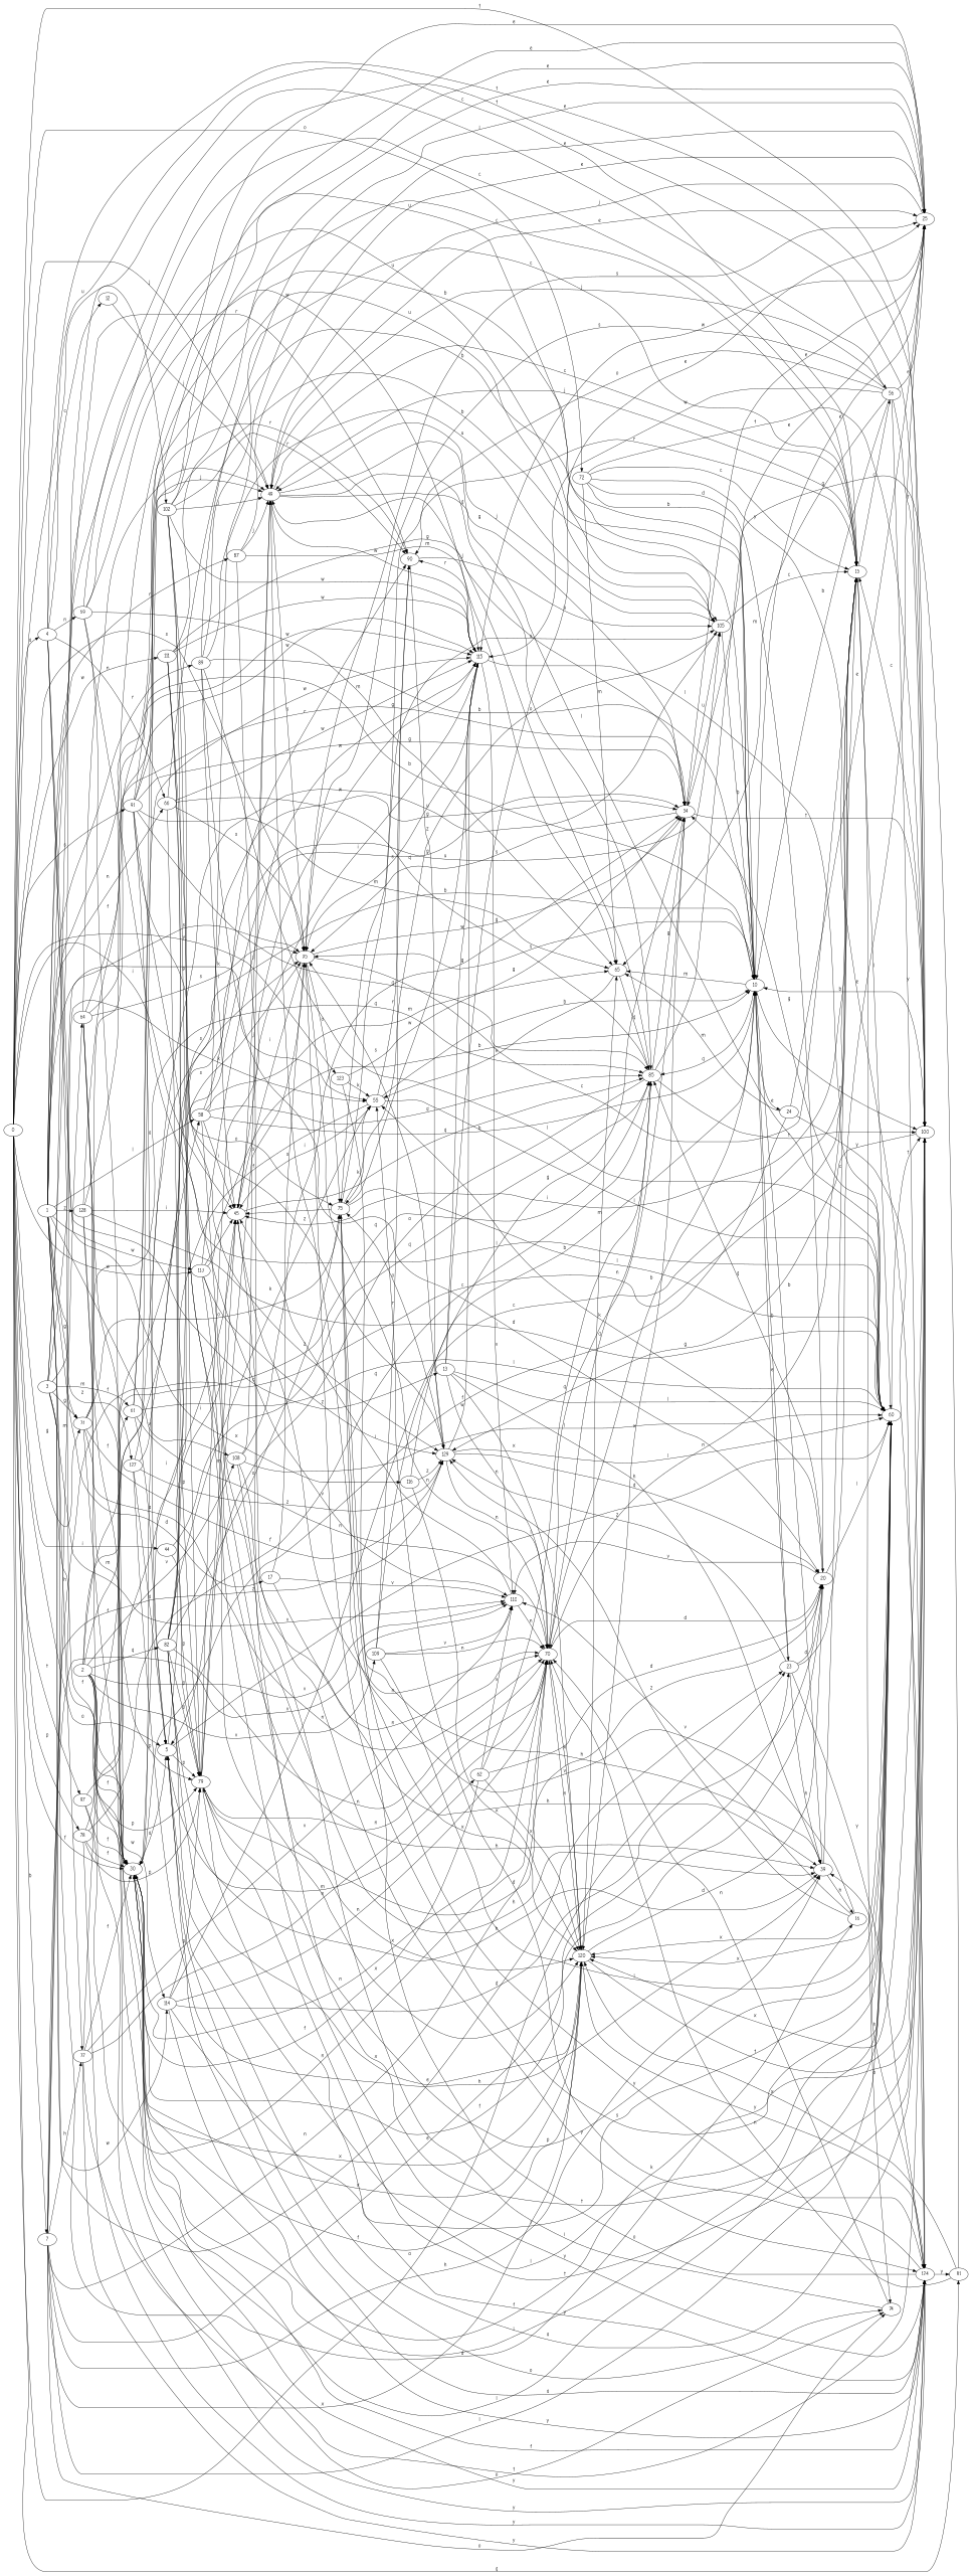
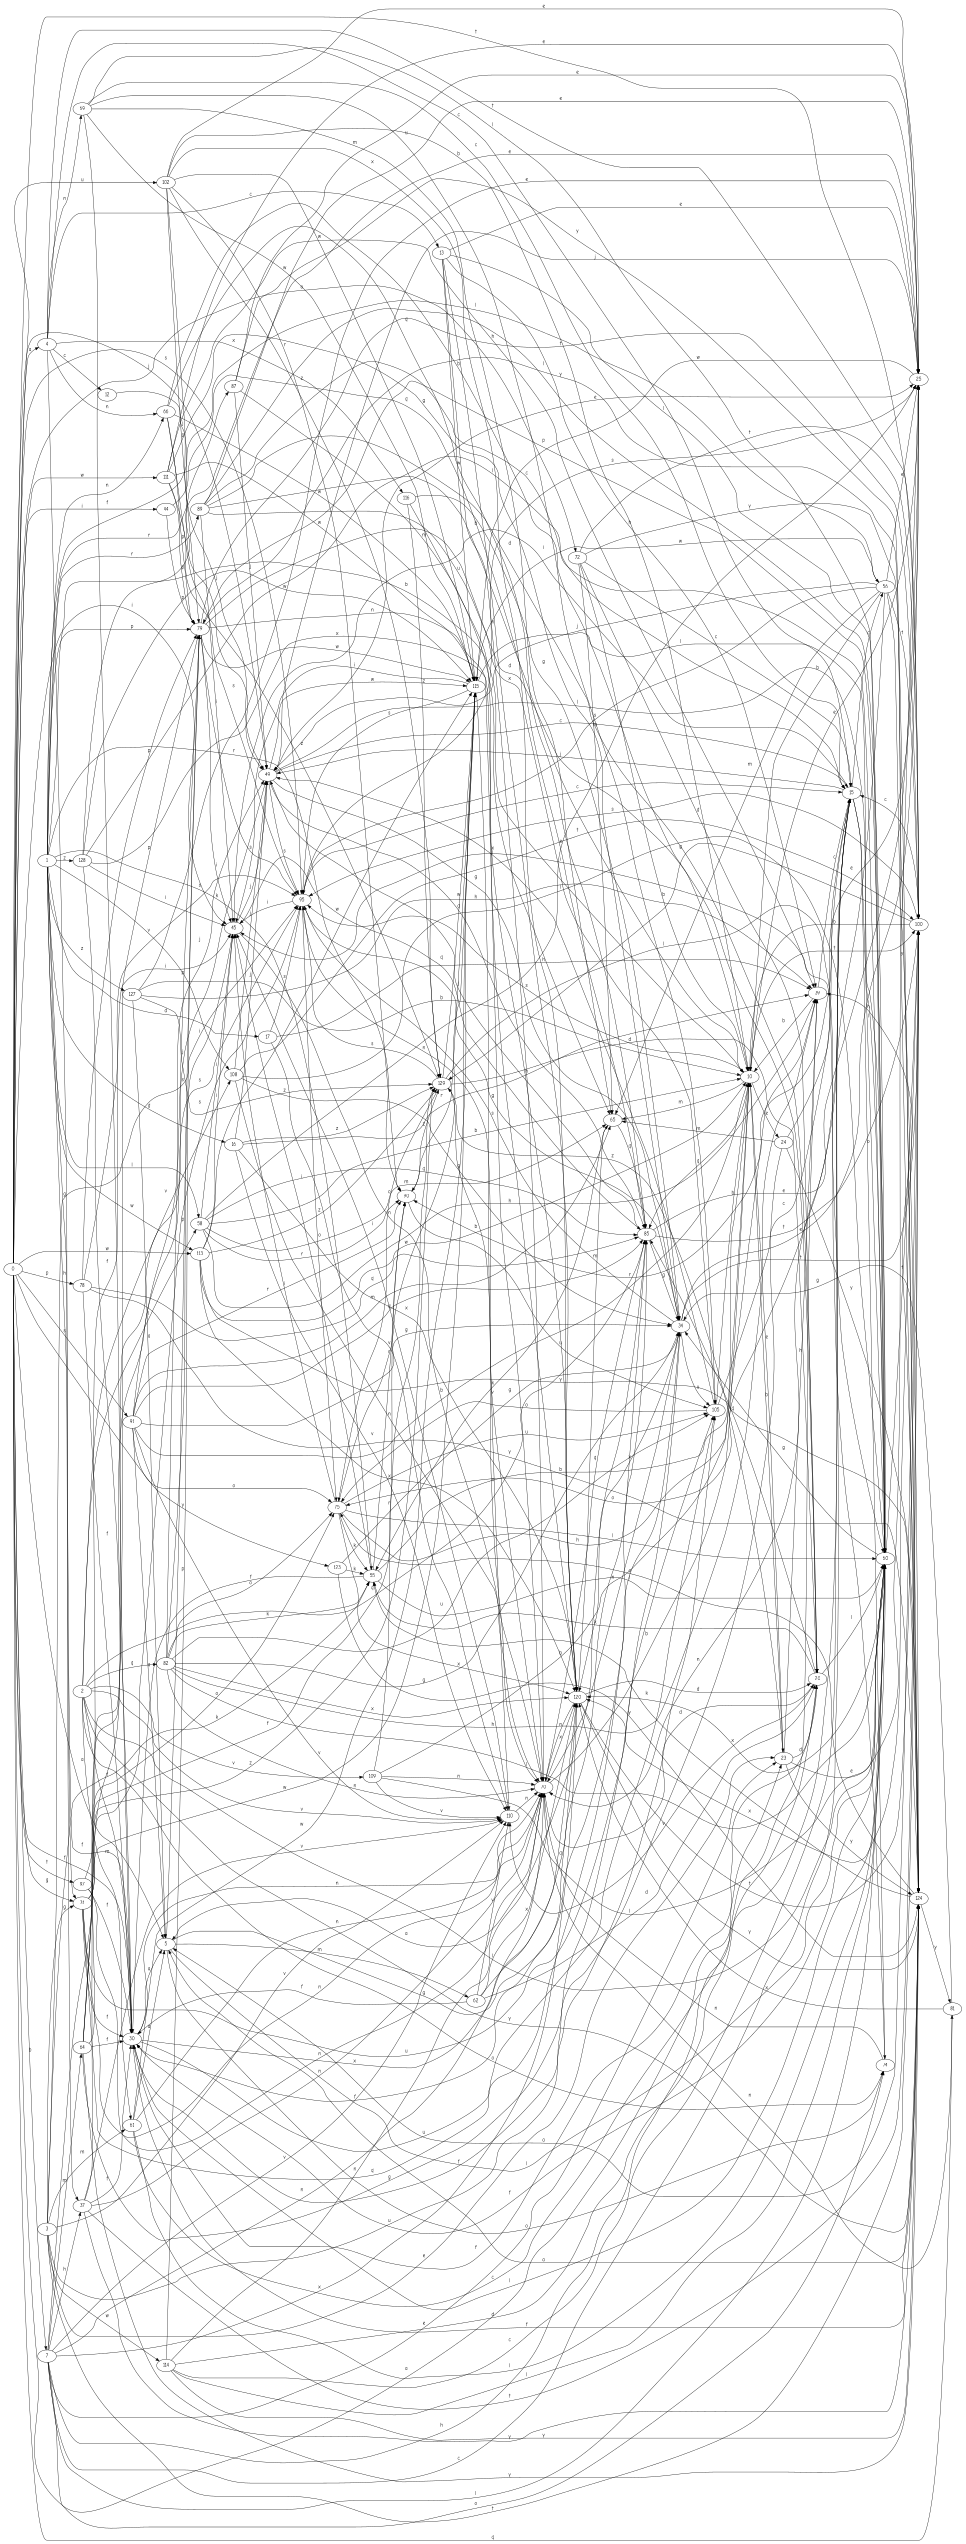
  strict digraph {
    fontname="Comic Neue"
    rankdir=LR
    node [fontname="Comic Neue"]
    edge [fontname="Comic Neue"]
    0
    4
    5
    7
    23
    30
    31
    44
    45
    49
    72
    78
    81
    91
    95
    97
    100
    102
    111
    113
    123
    66
    12
    13
    15
    69
    116
    79
    60
    74
    34
    62
    37
    110
    39
    64
    70
    120
    129
    10
    124
    25
    20
    105
    85
    75
    115
    65
    90
    55
    1
    16
    17
    56
    58
    87
    89
    108
    127
    128
    24
    2
    61
    82
    109
    114
    3
    0 -> 4 [label=a]
    0 -> 5 [label=a]
    0 -> 7 [label=b]
    0 -> 23 [label=a]
    0 -> 30 [label=f]
    0 -> 31 [label=g]
    0 -> 44 [label=i]
    0 -> 45 [label=i]
    0 -> 49 [label=j]
    0 -> 72 [label=o]
    0 -> 78 [label=p]
    0 -> 81 [label=q]
    0 -> 91 [label=s]
    0 -> 95 [label=s]
    0 -> 97 [label=t]
    0 -> 100 [label=t]
    0 -> 102 [label=u]
    0 -> 111 [label=w]
    0 -> 113 [label=w]
    0 -> 123 [label=y]
    4 -> 30 [label=f]
    4 -> 100 [label=t]
    4 -> 66 [label=n]
    4 -> 12 [label=c]
    4 -> 13 [label=c]
    4 -> 15 [label=c]
    4 -> 69 [label=n]
    4 -> 116 [label=x]
    5 -> 79 [label=p]
    5 -> 60 [label=l]
    5 -> 74 [label=o]
    5 -> 34 [label=g]
    5 -> 62 [label=m]
    7 -> 23 [label=e]
    7 -> 15 [label=c]
    7 -> 60 [label=l]
    7 -> 74 [label=o]
    7 -> 37 [label=h]
    7 -> 110 [label=v]
    7 -> 39 [label=h]
    7 -> 64 [label=m]
    7 -> 70 [label=n]
    7 -> 120 [label=x]
    7 -> 129 [label=z]
    23 -> 39 [label=h]
    23 -> 129 [label=z]
    23 -> 10 [label=b]
    23 -> 124 [label=y]
    23 -> 25 [label=e]
    23 -> 20 [label=d]
    30 -> 5 [label=a]
    30 -> 60 [label=l]
    30 -> 70 [label=n]
    30 -> 120 [label=x]
    30 -> 105 [label=u]
    31 -> 30 [label=f]
    31 -> 70 [label=n]
    31 -> 129 [label=f]
    31 -> 105 [label=u]
    31 -> 85 [label=q]
    31 -> 75 [label=o]
    44 -> 79 [label=p]
    44 -> 85 [label=q]
    45 -> 49 [label=j]
    45 -> 70 [label=n]
    45 -> 85 [label=q]
    49 -> 95 [label=s]
    49 -> 15 [label=c]
    49 -> 60 [label=l]
    49 -> 34 [label=g]
    49 -> 25 [label=e]
    49 -> 85 [label=q]
    49 -> 115 [label=w]
    72 -> 100 [label=t]
    72 -> 15 [label=c]
    72 -> 10 [label=b]
    72 -> 124 [label=y]
    72 -> 20 [label=d]
    72 -> 65 [label=m]
    78 -> 30 [label=f]
    78 -> 95 [label=s]
    78 -> 79 [label=p]
    78 -> 124 [label=y]
    78 -> 85 [label=q]
    81 -> 34 [label=g]
    81 -> 70 [label=n]
    81 -> 120 [label=x]
    91 -> 5 [label=a]
    91 -> 49 [label=j]
    91 -> 34 [label=g]
    91 -> 110 [label=v]
    91 -> 10 [label=b]
    91 -> 85 [label=q]
    91 -> 75 [label=o]
    91 -> 65 [label=m]
    91 -> 90 [label=r]
    95 -> 45 [label=i]
    95 -> 15 [label=c]
    95 -> 34 [label=g]
    95 -> 70 [label=n]
    95 -> 25 [label=s]
    95 -> 75 [label=o]
    97 -> 30 [label=f]
    97 -> 45 [label=i]
    97 -> 70 [label=n]
    100 -> 5 [label=a]
    100 -> 95 [label=s]
    100 -> 15 [label=c]
    100 -> 120 [label=x]
    100 -> 129 [label=g]
    100 -> 10 [label=b]
    102 -> 49 [label=j]
    102 -> 79 [label=p]
    102 -> 120 [label=x]
    102 -> 129 [label=z]
    102 -> 10 [label=b]
    102 -> 25 [label=e]
    102 -> 115 [label=w]
    102 -> 90 [label=r]
    111 -> 79 [label=p]
    111 -> 34 [label=g]
    111 -> 39 [label=h]
    111 -> 129 [label=z]
    111 -> 25 [label=e]
    111 -> 115 [label=w]
    113 -> 45 [label=i]
    113 -> 120 [label=x]
    113 -> 129 [label=z]
    113 -> 10 [label=b]
    113 -> 124 [label=y]
    113 -> 115 [label=w]
    123 -> 34 [label=g]
    123 -> 124 [label=y]
    123 -> 55 [label=k]
    66 -> 95 [label=s]
    66 -> 79 [label=p]
    66 -> 10 [label=b]
    66 -> 85 [label=q]
    66 -> 115 [label=w]
    12 -> 49 [label=j]
    13 -> 60 [label=l]
    13 -> 39 [label=h]
    13 -> 70 [label=n]
    13 -> 120 [label=x]
    13 -> 25 [label=e]
    13 -> 115 [label=w]
    15 -> 45 [label=i]
    15 -> 49 [label=j]
    15 -> 60 [label=l]
    15 -> 74 [label=o]
    15 -> 70 [label=n]
    15 -> 90 [label=r]
    15 -> 56 [label=c]
    69 -> 30 [label=f]
    69 -> 15 [label=c]
    69 -> 60 [label=l]
    69 -> 105 [label=u]
    69 -> 115 [label=w]
    69 -> 65 [label=m]
    116 -> 34 [label=g]
    116 -> 120 [label=x]
    116 -> 129 [label=z]
-   79 -> 45 [label=m]
+   79 -> 45 [label=i]
    79 -> 95 [label=s]
    79 -> 100 [label=t]
    79 -> 70 [label=n]
    79 -> 124 [label=y]
    79 -> 20 [label=d]
    79 -> 115 [label=w]
    60 -> 30 [label=f]
    60 -> 100 [label=t]
    60 -> 79 [label=p]
    60 -> 34 [label=g]
    60 -> 120 [label=x]
    74 -> 45 [label=i]
    74 -> 70 [label=n]
    34 -> 95 [label=s]
    34 -> 100 [label=t]
    34 -> 70 [label=n]
    34 -> 120 [label=x]
    34 -> 25 [label=e]
    34 -> 105 [label=u]
    62 -> 30 [label=f]
    62 -> 110 [label=v]
    62 -> 120 [label=x]
    62 -> 20 [label=d]
    62 -> 85 [label=q]
    37 -> 30 [label=f]
    37 -> 95 [label=s]
    37 -> 100 [label=t]
    37 -> 110 [label=v]
    37 -> 70 [label=n]
    37 -> 124 [label=y]
    110 -> 45 [label=i]
    110 -> 70 [label=n]
    39 -> 15 [label=c]
    39 -> 10 [label=b]
    64 -> 30 [label=f]
    64 -> 49 [label=j]
    64 -> 95 [label=s]
    64 -> 79 [label=p]
    64 -> 34 [label=g]
    64 -> 124 [label=y]
    64 -> 115 [label=w]
    70 -> 120 [label=x]
    70 -> 10 [label=b]
    70 -> 20 [label=d]
    70 -> 85 [label=q]
    120 -> 30 [label=f]
    120 -> 100 [label=t]
    120 -> 70 [label=n]
    120 -> 124 [label=y]
    120 -> 20 [label=d]
    120 -> 65 [label=m]
    129 -> 95 [label=s]
    129 -> 60 [label=l]
    129 -> 70 [label=n]
    129 -> 20 [label=d]
    129 -> 75 [label=o]
    129 -> 115 [label=w]
    10 -> 23 [label=e]
    10 -> 95 [label=s]
    10 -> 100 [label=t]
    10 -> 25 [label=e]
    10 -> 85 [label=q]
    10 -> 65 [label=m]
    10 -> 24 [label=e]
    124 -> 5 [label=a]
    124 -> 30 [label=f]
    124 -> 81 [label=y]
    124 -> 39 [label=h]
    124 -> 75 [label=o]
    124 -> 55 [label=k]
    25 -> 49 [label=j]
    25 -> 115 [label=w]
    20 -> 30 [label=f]
    20 -> 60 [label=l]
    20 -> 110 [label=v]
    20 -> 85 [label=q]
    20 -> 55 [label=k]
    105 -> 49 [label=j]
    105 -> 15 [label=c]
    105 -> 10 [label=b]
    105 -> 75 [label=o]
    85 -> 5 [label=a]
    85 -> 49 [label=j]
    85 -> 100 [label=t]
    85 -> 34 [label=g]
    85 -> 25 [label=e]
    75 -> 45 [label=i]
    75 -> 60 [label=l]
    75 -> 39 [label=h]
    75 -> 120 [label=x]
    75 -> 105 [label=u]
    75 -> 115 [label=w]
    75 -> 55 [label=k]
    115 -> 45 [label=i]
    115 -> 95 [label=s]
    115 -> 60 [label=l]
    115 -> 110 [label=v]
    115 -> 90 [label=r]
    65 -> 85 [label=q]
    65 -> 55 [label=k]
    90 -> 129 [label=z]
    90 -> 105 [label=u]
    55 -> 30 [label=f]
    55 -> 45 [label=i]
    55 -> 60 [label=l]
    55 -> 10 [label=b]
    55 -> 90 [label=r]
    1 -> 31 [label=g]
    1 -> 113 [label=w]
    1 -> 66 [label=n]
    1 -> 79 [label=p]
    1 -> 37 [label=h]
    1 -> 10 [label=b]
    1 -> 90 [label=r]
    1 -> 55 [label=k]
    1 -> 16 [label=d]
    1 -> 17 [label=d]
    1 -> 56 [label=l]
    1 -> 58 [label=l]
    1 -> 87 [label=r]
    1 -> 89 [label=r]
    1 -> 108 [label=v]
    1 -> 127 [label=z]
    1 -> 128 [label=z]
-   16 -> 49 [label=v]
+   16 -> 49 [label=j]
    16 -> 110 [label=v]
-   39 -> 16 [label=h]
+   16 -> 39 [label=h]
    16 -> 120 [label=x]
    16 -> 129 [label=z]
    17 -> 95 [label=s]
    17 -> 110 [label=v]
    17 -> 39 [label=h]
    56 -> 49 [label=j]
    56 -> 95 [label=s]
    56 -> 100 [label=t]
    56 -> 10 [label=b]
    56 -> 124 [label=y]
    56 -> 25 [label=e]
    56 -> 75 [label=o]
    56 -> 115 [label=w]
    56 -> 65 [label=m]
    58 -> 45 [label=i]
    58 -> 39 [label=h]
    58 -> 10 [label=b]
    58 -> 25 [label=e]
    58 -> 85 [label=q]
    58 -> 65 [label=m]
    58 -> 90 [label=r]
    87 -> 49 [label=j]
    87 -> 124 [label=y]
    87 -> 25 [label=e]
    87 -> 65 [label=m]
    89 -> 45 [label=i]
    89 -> 15 [label=c]
    89 -> 60 [label=l]
    89 -> 10 [label=b]
    89 -> 25 [label=e]
    89 -> 20 [label=d]
    89 -> 105 [label=u]
    108 -> 49 [label=j]
    108 -> 100 [label=t]
    108 -> 60 [label=l]
    108 -> 34 [label=g]
    108 -> 70 [label=n]
    127 -> 5 [label=a]
    127 -> 39 [label=h]
    127 -> 129 [label=z]
    127 -> 10 [label=b]
    127 -> 25 [label=e]
    128 -> 30 [label=f]
    128 -> 45 [label=i]
    128 -> 60 [label=l]
    128 -> 120 [label=x]
    128 -> 25 [label=e]
    128 -> 115 [label=w]
    24 -> 30 [label=f]
    24 -> 124 [label=y]
    24 -> 25 [label=e]
    24 -> 65 [label=m]
    2 -> 30 [label=f]
    2 -> 60 [label=l]
    2 -> 74 [label=o]
    2 -> 110 [label=v]
    2 -> 124 [label=y]
    2 -> 85 [label=q]
    2 -> 58 [label=l]
    2 -> 108 [label=v]
    2 -> 61 [label=m]
    2 -> 82 [label=q]
    2 -> 109 [label=v]
-   2 -> 114 [label=w]
    61 -> 5 [label=a]
    61 -> 15 [label=c]
    61 -> 60 [label=l]
    61 -> 70 [label=n]
    61 -> 115 [label=w]
    82 -> 45 [label=i]
    82 -> 79 [label=p]
    82 -> 60 [label=l]
    82 -> 34 [label=g]
    82 -> 39 [label=h]
    82 -> 70 [label=n]
    82 -> 120 [label=x]
    82 -> 105 [label=u]
    82 -> 75 [label=o]
    82 -> 55 [label=k]
    109 -> 60 [label=l]
    109 -> 110 [label=v]
    109 -> 70 [label=n]
    109 -> 10 [label=b]
    109 -> 90 [label=r]
    114 -> 15 [label=c]
    114 -> 79 [label=p]
    114 -> 60 [label=l]
    114 -> 70 [label=n]
    114 -> 124 [label=y]
    114 -> 20 [label=d]
    3 -> 23 [label=e]
    3 -> 31 [label=g]
    3 -> 95 [label=s]
    3 -> 100 [label=t]
    3 -> 110 [label=v]
    3 -> 105 [label=u]
    3 -> 55 [label=k]
    3 -> 61 [label=m]
    3 -> 114 [label=w]
  }
